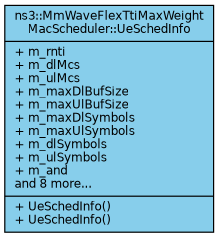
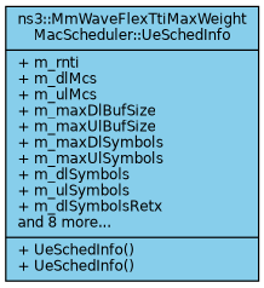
  digraph {
-   n1 [color=black fillcolor=skyblue fontcolor=black fontname=Helvetica fontsize=10 height=0.2 label="{ns3::MmWaveFlexTtiMaxWeight\lMacScheduler::UeSchedInfo\n|+ m_rnti\l+ m_dlMcs\l+ m_ulMcs\l+ m_maxDlBufSize\l+ m_maxUlBufSize\l+ m_maxDlSymbols\l+ m_maxUlSymbols\l+ m_dlSymbols\l+ m_ulSymbols\l+ m_and\land 8 more...\l|+ UeSchedInfo()\l+ UeSchedInfo()\l}" shape=record style=filled width=0.4]
+   n1 [color=black fillcolor=skyblue fontcolor=black fontname=Helvetica fontsize=10 height=0.2 label="{ns3::MmWaveFlexTtiMaxWeight\lMacScheduler::UeSchedInfo\n|+ m_rnti\l+ m_dlMcs\l+ m_ulMcs\l+ m_maxDlBufSize\l+ m_maxUlBufSize\l+ m_maxDlSymbols\l+ m_maxUlSymbols\l+ m_dlSymbols\l+ m_ulSymbols\l+ m_dlSymbolsRetx\land 8 more...\l|+ UeSchedInfo()\l+ UeSchedInfo()\l}" shape=record style=filled width=0.4]
  }
